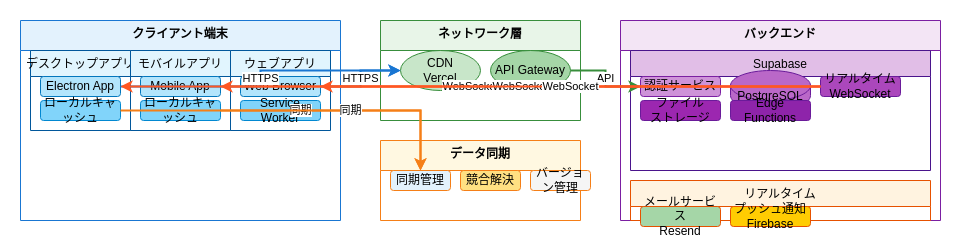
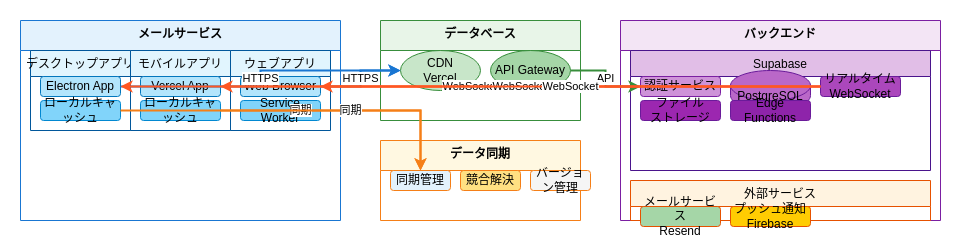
  <mxCell id="0" />
  <mxCell id="1" parent="0" />
- <mxCell id="2" value="クライアント端末" style="swimlane;fontStyle=1;align=center;verticalAlign=top;childLayout=stackLayout;horizontal=1;startSize=30;horizontalStack=0;resizeParent=1;resizeParentMax=0;resizeLast=0;collapsible=1;marginBottom=0;fillColor=#E3F2FD;strokeColor=#1976D2;" vertex="1" parent="1"><mxGeometry x="20" y="20" width="320" height="200" as="geometry" /></mxCell>
+ <mxCell id="2" value="メールサービス" style="swimlane;fontStyle=1;align=center;verticalAlign=top;childLayout=stackLayout;horizontal=1;startSize=30;horizontalStack=0;resizeParent=1;resizeParentMax=0;resizeLast=0;collapsible=1;marginBottom=0;fillColor=#E3F2FD;strokeColor=#1976D2;" vertex="1" parent="1"><mxGeometry x="20" y="20" width="320" height="200" as="geometry" /></mxCell>
  <mxCell id="3" value="デスクトップアプリ" style="swimlane;fontStyle=0;align=center;verticalAlign=top;childLayout=stackLayout;horizontal=1;startSize=26;horizontalStack=0;resizeParent=1;resizeParentMax=0;resizeLast=0;collapsible=0;marginBottom=0;fillColor=#E1F5FE;strokeColor=#01579B;" vertex="1" parent="2"><mxGeometry x="10" y="30" width="100" height="80" as="geometry" /></mxCell>
  <mxCell id="4" value="Electron App" style="rounded=1;whiteSpace=wrap;html=1;fillColor=#B3E5FC;strokeColor=#0277BD;" vertex="1" parent="3"><mxGeometry x="10" y="26" width="80" height="20" as="geometry" /></mxCell>
  <mxCell id="5" value="ローカルキャッシュ" style="rounded=1;whiteSpace=wrap;html=1;fillColor=#81D4FA;strokeColor=#0288D1;" vertex="1" parent="3"><mxGeometry x="10" y="50" width="80" height="20" as="geometry" /></mxCell>
  <mxCell id="6" value="モバイルアプリ" style="swimlane;fontStyle=0;align=center;verticalAlign=top;childLayout=stackLayout;horizontal=1;startSize=26;horizontalStack=0;resizeParent=1;resizeParentMax=0;resizeLast=0;collapsible=0;marginBottom=0;fillColor=#E1F5FE;strokeColor=#01579B;" vertex="1" parent="2"><mxGeometry x="110" y="30" width="100" height="80" as="geometry" /></mxCell>
- <mxCell id="7" value="Mobile App" style="rounded=1;whiteSpace=wrap;html=1;fillColor=#B3E5FC;strokeColor=#0277BD;" vertex="1" parent="6"><mxGeometry x="10" y="26" width="80" height="20" as="geometry" /></mxCell>
+ <mxCell id="7" value="Vercel App" style="rounded=1;whiteSpace=wrap;html=1;fillColor=#B3E5FC;strokeColor=#0277BD;" vertex="1" parent="6"><mxGeometry x="10" y="26" width="80" height="20" as="geometry" /></mxCell>
  <mxCell id="8" value="ローカルキャッシュ" style="rounded=1;whiteSpace=wrap;html=1;fillColor=#81D4FA;strokeColor=#0288D1;" vertex="1" parent="6"><mxGeometry x="10" y="50" width="80" height="20" as="geometry" /></mxCell>
  <mxCell id="9" value="ウェブアプリ" style="swimlane;fontStyle=0;align=center;verticalAlign=top;childLayout=stackLayout;horizontal=1;startSize=26;horizontalStack=0;resizeParent=1;resizeParentMax=0;resizeLast=0;collapsible=0;marginBottom=0;fillColor=#E1F5FE;strokeColor=#01579B;" vertex="1" parent="2"><mxGeometry x="210" y="30" width="100" height="80" as="geometry" /></mxCell>
  <mxCell id="10" value="Web Browser" style="rounded=1;whiteSpace=wrap;html=1;fillColor=#B3E5FC;strokeColor=#0277BD;" vertex="1" parent="9"><mxGeometry x="10" y="26" width="80" height="20" as="geometry" /></mxCell>
  <mxCell id="11" value="Service Worker" style="rounded=1;whiteSpace=wrap;html=1;fillColor=#81D4FA;strokeColor=#0288D1;" vertex="1" parent="9"><mxGeometry x="10" y="50" width="80" height="20" as="geometry" /></mxCell>
- <mxCell id="12" value="ネットワーク層" style="swimlane;fontStyle=1;align=center;verticalAlign=top;childLayout=stackLayout;horizontal=1;startSize=30;horizontalStack=0;resizeParent=1;resizeParentMax=0;resizeLast=0;collapsible=1;marginBottom=0;fillColor=#E8F5E8;strokeColor=#388E3C;" vertex="1" parent="1"><mxGeometry x="380" y="20" width="200" height="100" as="geometry" /></mxCell>
+ <mxCell id="12" value="データベース" style="swimlane;fontStyle=1;align=center;verticalAlign=top;childLayout=stackLayout;horizontal=1;startSize=30;horizontalStack=0;resizeParent=1;resizeParentMax=0;resizeLast=0;collapsible=1;marginBottom=0;fillColor=#E8F5E8;strokeColor=#388E3C;" vertex="1" parent="1"><mxGeometry x="380" y="20" width="200" height="100" as="geometry" /></mxCell>
  <mxCell id="13" value="CDN&#10;Vercel" style="ellipse;whiteSpace=wrap;html=1;fillColor=#C8E6C9;strokeColor=#388E3C;" vertex="1" parent="12"><mxGeometry x="20" y="30" width="80" height="40" as="geometry" /></mxCell>
  <mxCell id="14" value="API Gateway" style="ellipse;whiteSpace=wrap;html=1;fillColor=#A5D6A7;strokeColor=#388E3C;" vertex="1" parent="12"><mxGeometry x="110" y="30" width="80" height="40" as="geometry" /></mxCell>
  <mxCell id="15" value="バックエンド" style="swimlane;fontStyle=1;align=center;verticalAlign=top;childLayout=stackLayout;horizontal=1;startSize=30;horizontalStack=0;resizeParent=1;resizeParentMax=0;resizeLast=0;collapsible=1;marginBottom=0;fillColor=#F3E5F5;strokeColor=#7B1FA2;" vertex="1" parent="1"><mxGeometry x="620" y="20" width="320" height="200" as="geometry" /></mxCell>
  <mxCell id="16" value="Supabase" style="swimlane;fontStyle=0;align=center;verticalAlign=top;childLayout=stackLayout;horizontal=1;startSize=26;horizontalStack=0;resizeParent=1;resizeParentMax=0;resizeLast=0;collapsible=0;marginBottom=0;fillColor=#E1BEE7;strokeColor=#4A148C;" vertex="1" parent="15"><mxGeometry x="10" y="30" width="300" height="120" as="geometry" /></mxCell>
  <mxCell id="17" value="認証サービス" style="rounded=1;whiteSpace=wrap;html=1;fillColor=#CE93D8;strokeColor=#7B1FA2;" vertex="1" parent="16"><mxGeometry x="10" y="26" width="80" height="20" as="geometry" /></mxCell>
  <mxCell id="18" value="PostgreSQL&#10;データベース" style="shape=cylinder3;whiteSpace=wrap;html=1;boundedLbl=1;backgroundOutline=1;size=15;fillColor=#BA68C8;strokeColor=#6A1B9A;" vertex="1" parent="16"><mxGeometry x="100" y="20" width="80" height="40" as="geometry" /></mxCell>
  <mxCell id="19" value="リアルタイム&#10;WebSocket" style="rounded=1;whiteSpace=wrap;html=1;fillColor=#AB47BC;strokeColor=#6A1B9A;" vertex="1" parent="16"><mxGeometry x="190" y="26" width="80" height="20" as="geometry" /></mxCell>
  <mxCell id="20" value="ファイル&#10;ストレージ" style="rounded=1;whiteSpace=wrap;html=1;fillColor=#9C27B0;strokeColor=#6A1B9A;" vertex="1" parent="16"><mxGeometry x="10" y="50" width="80" height="20" as="geometry" /></mxCell>
  <mxCell id="21" value="Edge Functions" style="rounded=1;whiteSpace=wrap;html=1;fillColor=#8E24AA;strokeColor=#6A1B9A;" vertex="1" parent="16"><mxGeometry x="100" y="50" width="80" height="20" as="geometry" /></mxCell>
- <mxCell id="22" value="リアルタイム" style="swimlane;fontStyle=0;align=center;verticalAlign=top;childLayout=stackLayout;horizontal=1;startSize=26;horizontalStack=0;resizeParent=1;resizeParentMax=0;resizeLast=0;collapsible=0;marginBottom=0;fillColor=#FFF3E0;strokeColor=#E65100;" vertex="1" parent="15"><mxGeometry x="10" y="160" width="300" height="40" as="geometry" /></mxCell>
+ <mxCell id="22" value="外部サービス" style="swimlane;fontStyle=0;align=center;verticalAlign=top;childLayout=stackLayout;horizontal=1;startSize=26;horizontalStack=0;resizeParent=1;resizeParentMax=0;resizeLast=0;collapsible=0;marginBottom=0;fillColor=#FFF3E0;strokeColor=#E65100;" vertex="1" parent="15"><mxGeometry x="10" y="160" width="300" height="40" as="geometry" /></mxCell>
  <mxCell id="23" value="メールサービス&#10;Resend" style="rounded=1;whiteSpace=wrap;html=1;fillColor=#a5d6a7;strokeColor=#E65100;" vertex="1" parent="22"><mxGeometry x="10" y="26" width="80" height="20" as="geometry" /></mxCell>
  <mxCell id="24" value="プッシュ通知&#10;Firebase" style="rounded=1;whiteSpace=wrap;html=1;fillColor=#FFCC02;strokeColor=#E65100;" vertex="1" parent="22"><mxGeometry x="100" y="26" width="80" height="20" as="geometry" /></mxCell>
  <mxCell id="25" value="データ同期" style="swimlane;fontStyle=1;align=center;verticalAlign=top;childLayout=stackLayout;horizontal=1;startSize=30;horizontalStack=0;resizeParent=1;resizeParentMax=0;resizeLast=0;collapsible=1;marginBottom=0;fillColor=#FFF8E1;strokeColor=#F57F17;" vertex="1" parent="1"><mxGeometry x="380" y="140" width="200" height="80" as="geometry" /></mxCell>
  <mxCell id="26" value="同期管理" style="rounded=1;whiteSpace=wrap;html=1;fillColor=#e3f2fd;strokeColor=#F57F17;" vertex="1" parent="25"><mxGeometry x="10" y="30" width="60" height="20" as="geometry" /></mxCell>
  <mxCell id="27" value="競合解決" style="rounded=1;whiteSpace=wrap;html=1;fillColor=#FFE082;strokeColor=#F57F17;" vertex="1" parent="25"><mxGeometry x="80" y="30" width="60" height="20" as="geometry" /></mxCell>
  <mxCell id="28" value="バージョン管理" style="rounded=1;whiteSpace=wrap;html=1;fillColor=#f5f5f5;strokeColor=#F57F17;" vertex="1" parent="25"><mxGeometry x="150" y="30" width="60" height="20" as="geometry" /></mxCell>
  <mxCell id="29" value="HTTPS" style="edgeStyle=orthogonalEdgeStyle;rounded=0;orthogonalLoop=1;jettySize=auto;html=1;strokeColor=#1976D2;strokeWidth=2;" edge="1" parent="1" source="4" target="13"><mxGeometry relative="1" as="geometry" /></mxCell>
  <mxCell id="30" value="HTTPS" style="edgeStyle=orthogonalEdgeStyle;rounded=0;orthogonalLoop=1;jettySize=auto;html=1;strokeColor=#1976D2;strokeWidth=2;" edge="1" parent="1" source="10" target="13"><mxGeometry relative="1" as="geometry" /></mxCell>
  <mxCell id="31" value="API" style="edgeStyle=orthogonalEdgeStyle;rounded=0;orthogonalLoop=1;jettySize=auto;html=1;strokeColor=#388E3C;strokeWidth=2;" edge="1" parent="1" source="14" target="17"><mxGeometry relative="1" as="geometry" /></mxCell>
  <mxCell id="32" value="WebSocket" style="edgeStyle=orthogonalEdgeStyle;rounded=0;orthogonalLoop=1;jettySize=auto;html=1;strokeColor=#FF5722;strokeWidth=2;" edge="1" parent="1" source="19" target="4"><mxGeometry relative="1" as="geometry" /></mxCell>
  <mxCell id="33" value="WebSocket" style="edgeStyle=orthogonalEdgeStyle;rounded=0;orthogonalLoop=1;jettySize=auto;html=1;strokeColor=#FF5722;strokeWidth=2;" edge="1" parent="1" source="19" target="7"><mxGeometry relative="1" as="geometry" /></mxCell>
  <mxCell id="34" value="WebSocket" style="edgeStyle=orthogonalEdgeStyle;rounded=0;orthogonalLoop=1;jettySize=auto;html=1;strokeColor=#FF5722;strokeWidth=2;" edge="1" parent="1" source="19" target="10"><mxGeometry relative="1" as="geometry" /></mxCell>
  <mxCell id="35" value="同期" style="edgeStyle=orthogonalEdgeStyle;rounded=0;orthogonalLoop=1;jettySize=auto;html=1;strokeColor=#F57F17;strokeWidth=2;" edge="1" parent="1" source="5" target="26"><mxGeometry relative="1" as="geometry" /></mxCell>
  <mxCell id="36" value="同期" style="edgeStyle=orthogonalEdgeStyle;rounded=0;orthogonalLoop=1;jettySize=auto;html=1;strokeColor=#F57F17;strokeWidth=2;" edge="1" parent="1" source="8" target="26"><mxGeometry relative="1" as="geometry" /></mxCell>
